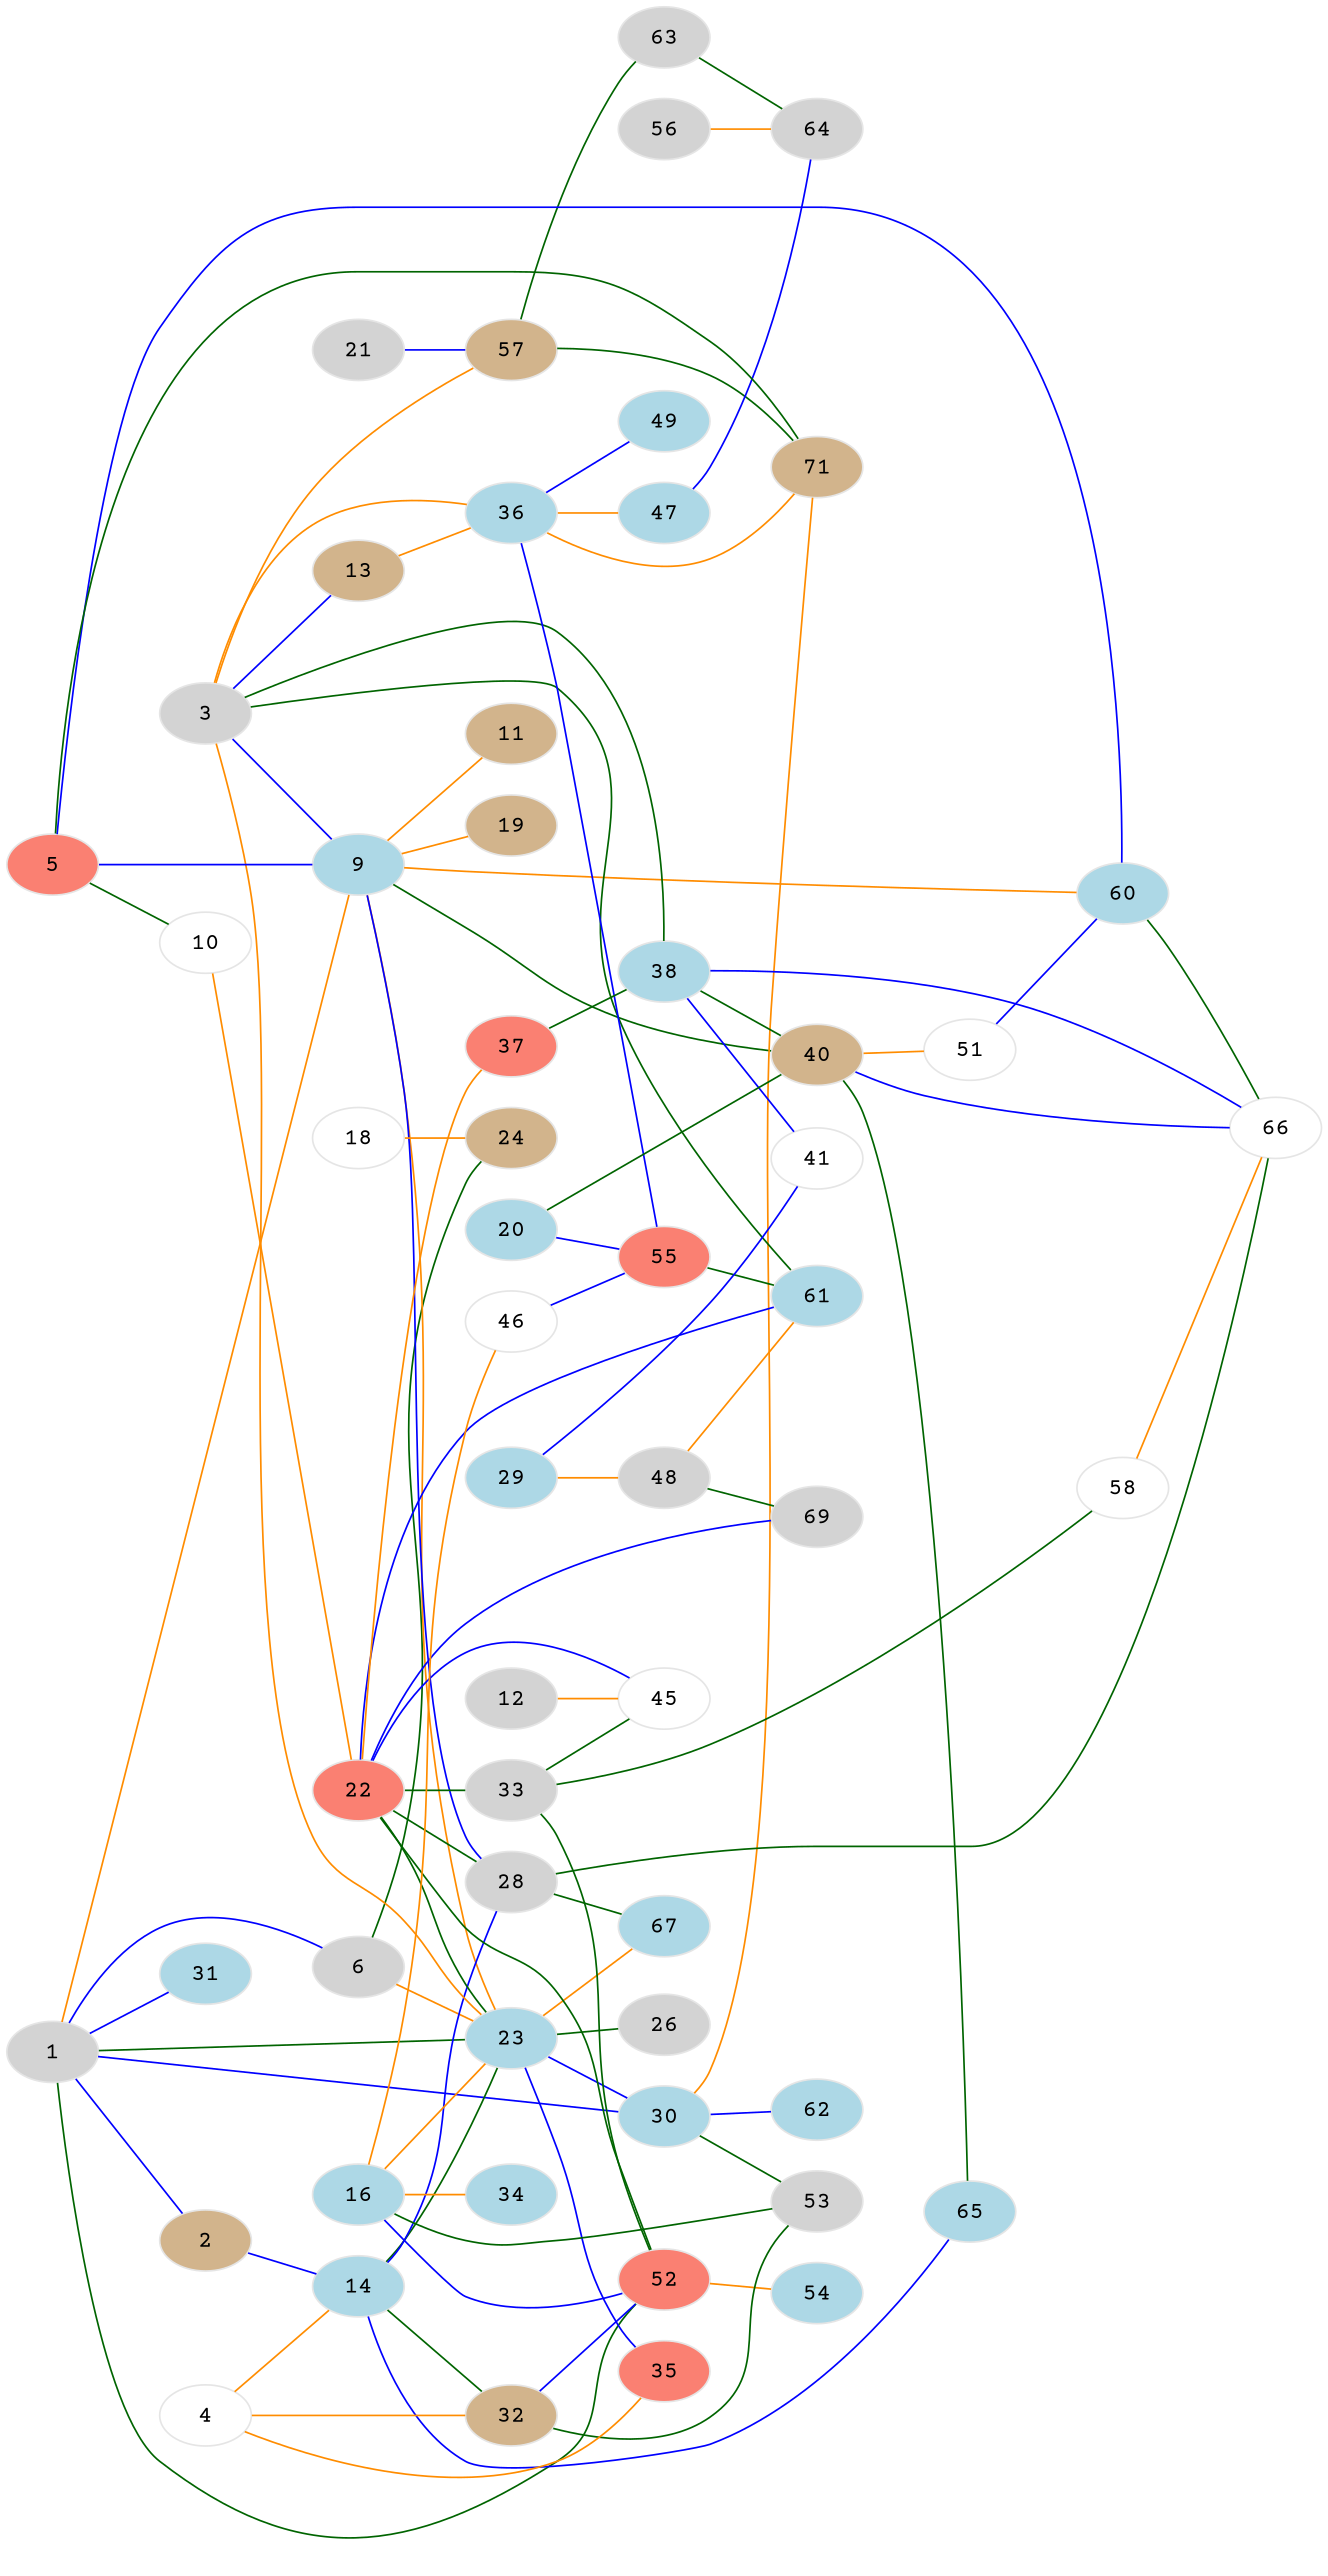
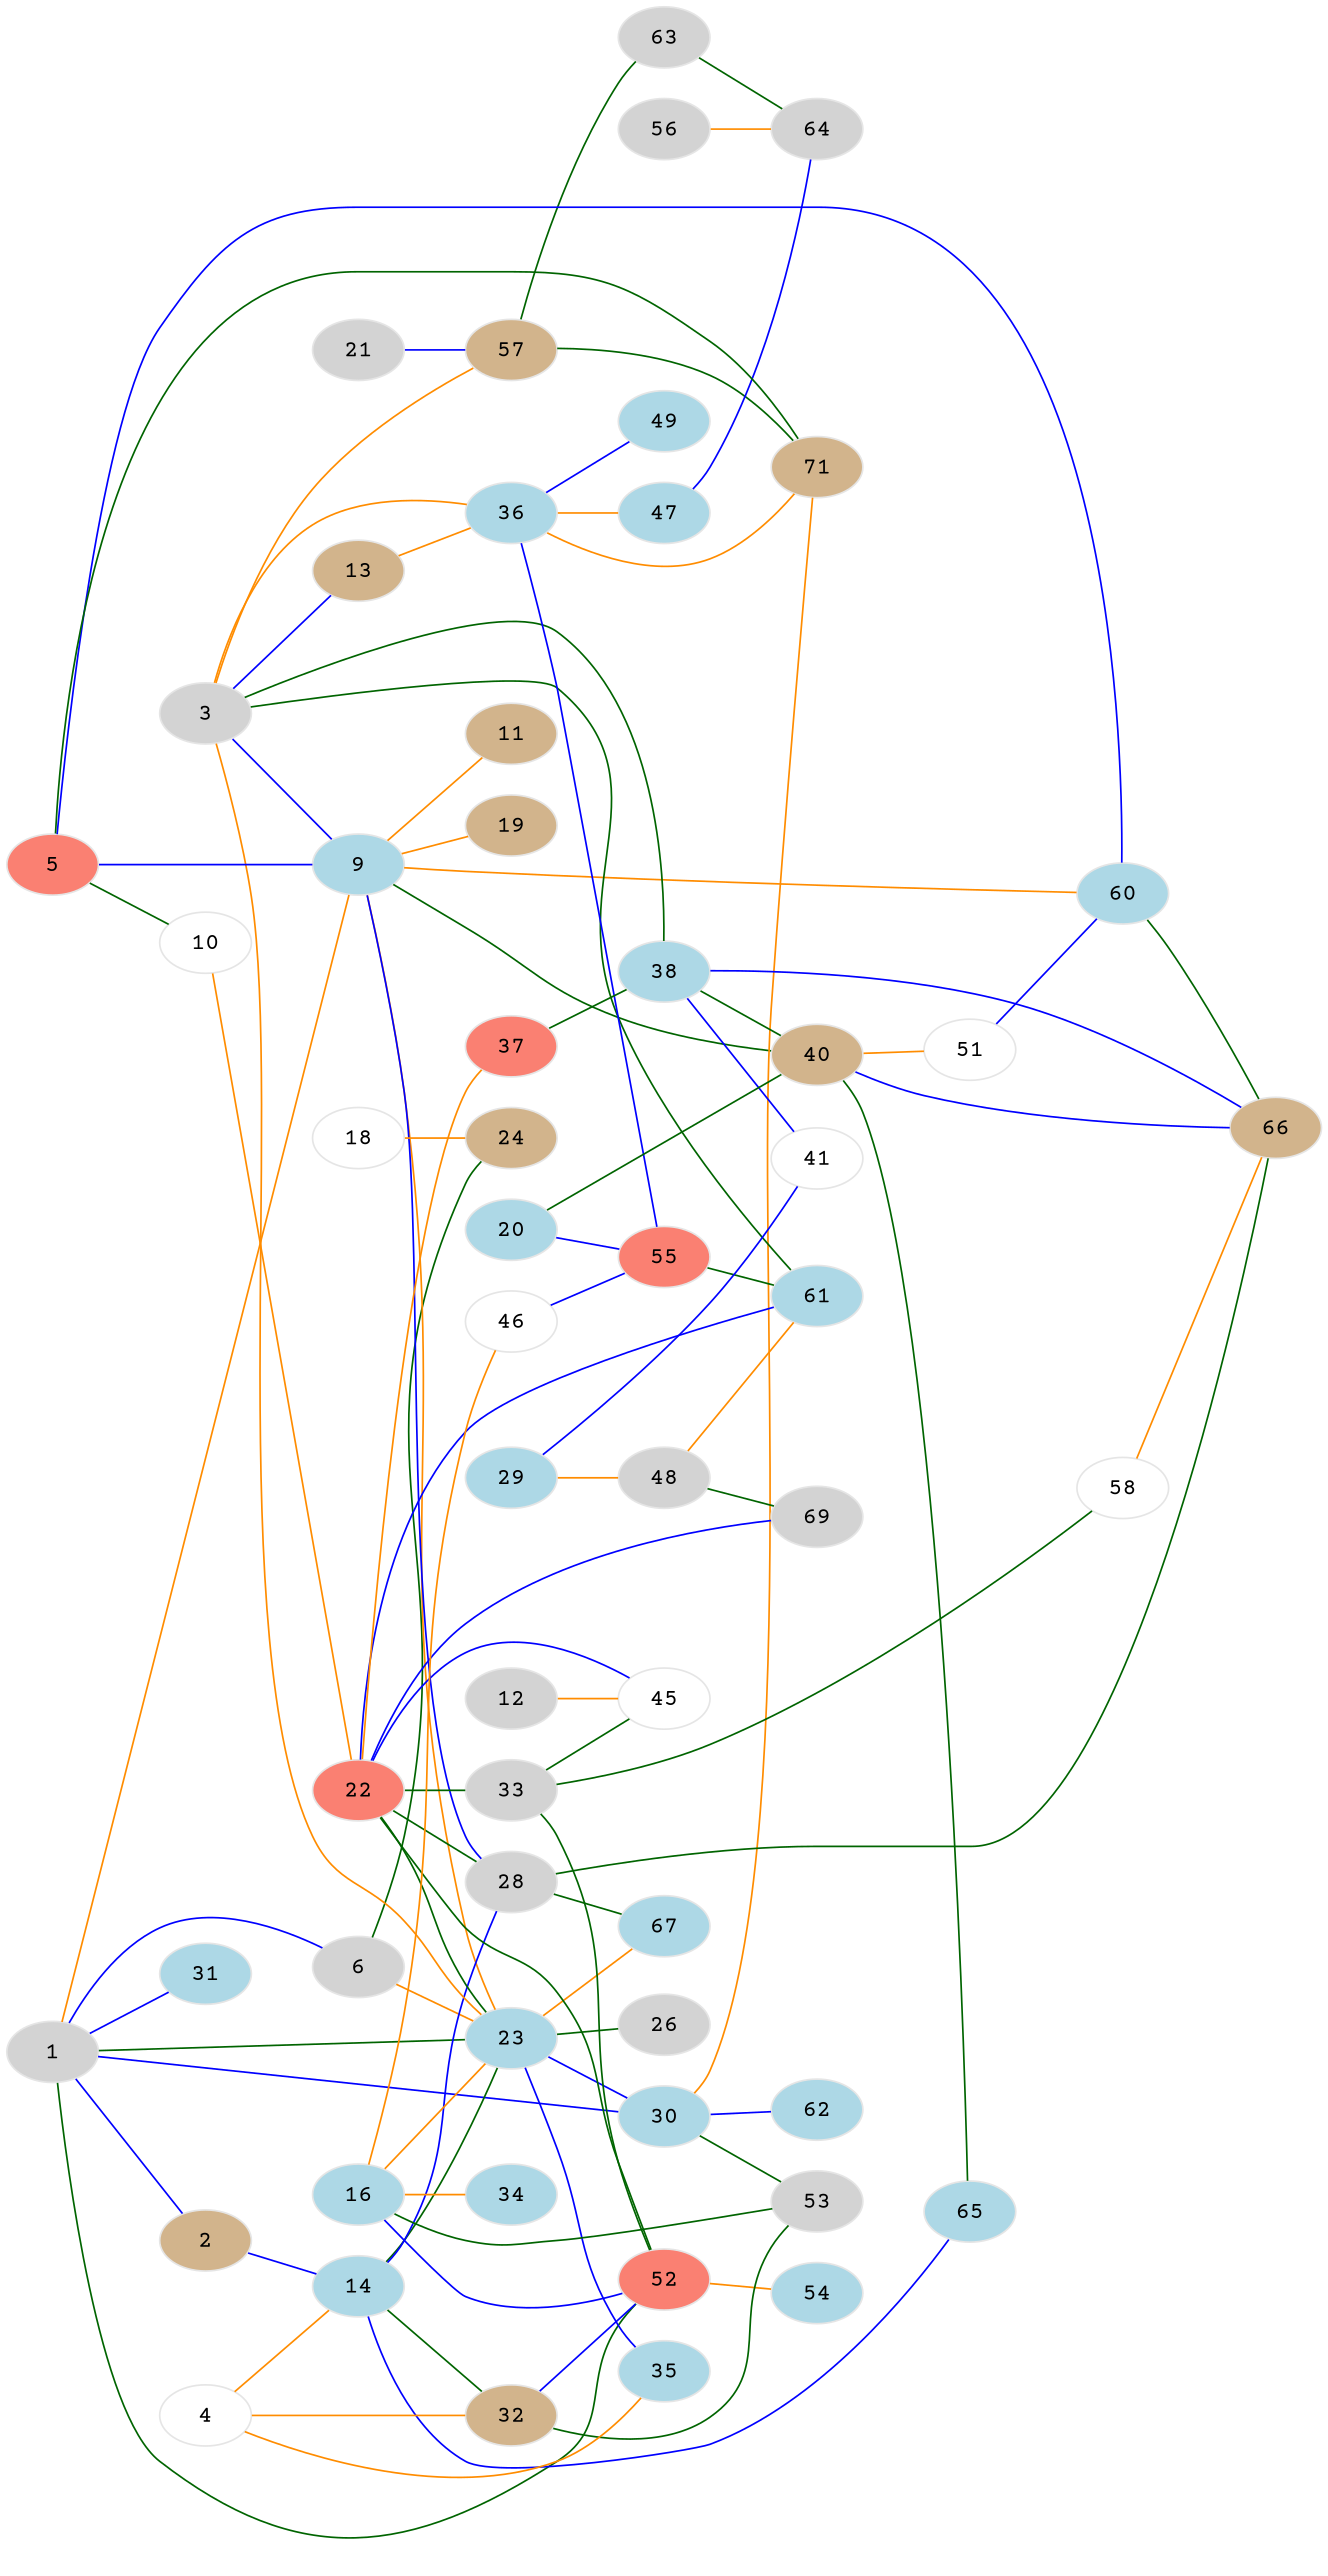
  graph {
    fontname="Courier Prime"
    rankdir=LR
    node [color=gray90 fillcolor=lightblue fontname="Courier Prime" style=filled]
    edge [color=darkgreen fontname="Courier Prime" weight=1.0]
    1 [fillcolor=lightgrey]
    2 [fillcolor=tan]
    6 [fillcolor=lightgrey]
    9
    23
    30
    31
    52 [fillcolor=salmon]
    14
    24 [fillcolor=tan]
    60
    11 [fillcolor=tan]
    19 [fillcolor=tan]
    28 [fillcolor=lightgrey]
    40 [fillcolor=tan]
-   35 [fillcolor=salmon]
+   35
    26 [fillcolor=lightgrey]
    67
    71 [fillcolor=tan]
    53 [fillcolor=lightgrey]
    62
    54
    32 [fillcolor=tan]
    65
    3 [fillcolor=lightgrey]
    13 [fillcolor=tan]
    36
    38
    57 [fillcolor=tan]
    61
    55 [fillcolor=salmon]
    47
    49
-   66 [fillcolor=white]
+   66 [fillcolor=tan]
    41 [fillcolor=white]
    63 [fillcolor=lightgrey]
    4 [fillcolor=white]
    n38 [fillcolor=salmon label=5]
    10 [fillcolor=white]
    22 [fillcolor=salmon]
    51 [fillcolor=white]
    45 [fillcolor=white]
    33 [fillcolor=lightgrey]
    37 [fillcolor=salmon]
    69 [fillcolor=lightgrey]
    12 [fillcolor=lightgrey]
    16
    34
    46 [fillcolor=white]
    18 [fillcolor=white]
    20
    21 [fillcolor=lightgrey]
    n53 [fillcolor=white label=58]
    29
    48 [fillcolor=lightgrey]
    64 [fillcolor=lightgrey]
    56 [fillcolor=lightgrey]
    1 -- 2 [color=blue]
    1 -- 6 [color=blue]
    1 -- 9 [color=darkorange]
    1 -- 23 [weight=2.0]
    1 -- 30 [color=blue]
    1 -- 31 [color=blue]
    1 -- 52 [weight=2.0]
    2 -- 14 [color=blue]
    6 -- 23 [color=darkorange weight=2.0]
    6 -- 24
    9 -- 23 [color=darkorange]
    9 -- 60 [color=darkorange]
    9 -- 11 [color=darkorange]
    9 -- 19 [color=darkorange]
    9 -- 28 [color=blue]
    9 -- 40
    23 -- 30 [color=blue]
    23 -- 35 [color=blue]
    23 -- 26 [weight=2.0]
    23 -- 67 [color=darkorange]
    30 -- 71 [color=darkorange]
    30 -- 53
    30 -- 62 [color=blue]
    52 -- 54 [color=darkorange]
    14 -- 23 [weight=2.0]
    14 -- 28 [color=blue]
    14 -- 32
    14 -- 65 [color=blue]
    60 -- 66
    28 -- 67
    28 -- 66
    40 -- 65
    40 -- 66 [color=blue]
    40 -- 51 [color=darkorange]
    32 -- 52 [color=blue]
    32 -- 53
    3 -- 9 [color=blue weight=2.0]
    3 -- 23 [color=darkorange weight=2.0]
    3 -- 13 [color=blue]
    3 -- 36 [color=darkorange]
    3 -- 38
    3 -- 57 [color=darkorange]
    3 -- 61
    13 -- 36 [color=darkorange]
    36 -- 71 [color=darkorange]
    36 -- 55 [color=blue]
    36 -- 47 [color=darkorange]
    36 -- 49 [color=blue]
    38 -- 40
    38 -- 66 [color=blue]
    38 -- 41 [color=blue]
    57 -- 71
    57 -- 63
    55 -- 61
    47 -- 64 [color=blue]
    63 -- 64
    4 -- 14 [color=darkorange]
    4 -- 35 [color=darkorange]
    4 -- 32 [color=darkorange]
    n38 -- 9 [color=blue weight=3.0]
    n38 -- 60 [color=blue]
    n38 -- 71
    n38 -- 10 [weight=2.0]
    10 -- 22 [color=darkorange]
    22 -- 23 [weight=3.0]
    22 -- 52
    22 -- 28
    22 -- 61 [color=blue]
    22 -- 45 [color=blue]
    22 -- 33 [weight=2.0]
    22 -- 37 [color=darkorange]
    22 -- 69 [color=blue]
    51 -- 60 [color=blue weight=2.0]
    33 -- 52
    33 -- 45
    33 -- n53
    37 -- 38
    12 -- 45 [color=darkorange]
    16 -- 23 [color=darkorange]
    16 -- 52 [color=blue]
    16 -- 53
    16 -- 34 [color=darkorange]
    16 -- 46 [color=darkorange]
    46 -- 55 [color=blue]
    18 -- 24 [color=darkorange]
    20 -- 40
    20 -- 55 [color=blue]
    21 -- 57 [color=blue]
    n53 -- 66 [color=darkorange]
    29 -- 41 [color=blue]
    29 -- 48 [color=darkorange]
    48 -- 61 [color=darkorange]
    48 -- 69
    56 -- 64 [color=darkorange]
  }
